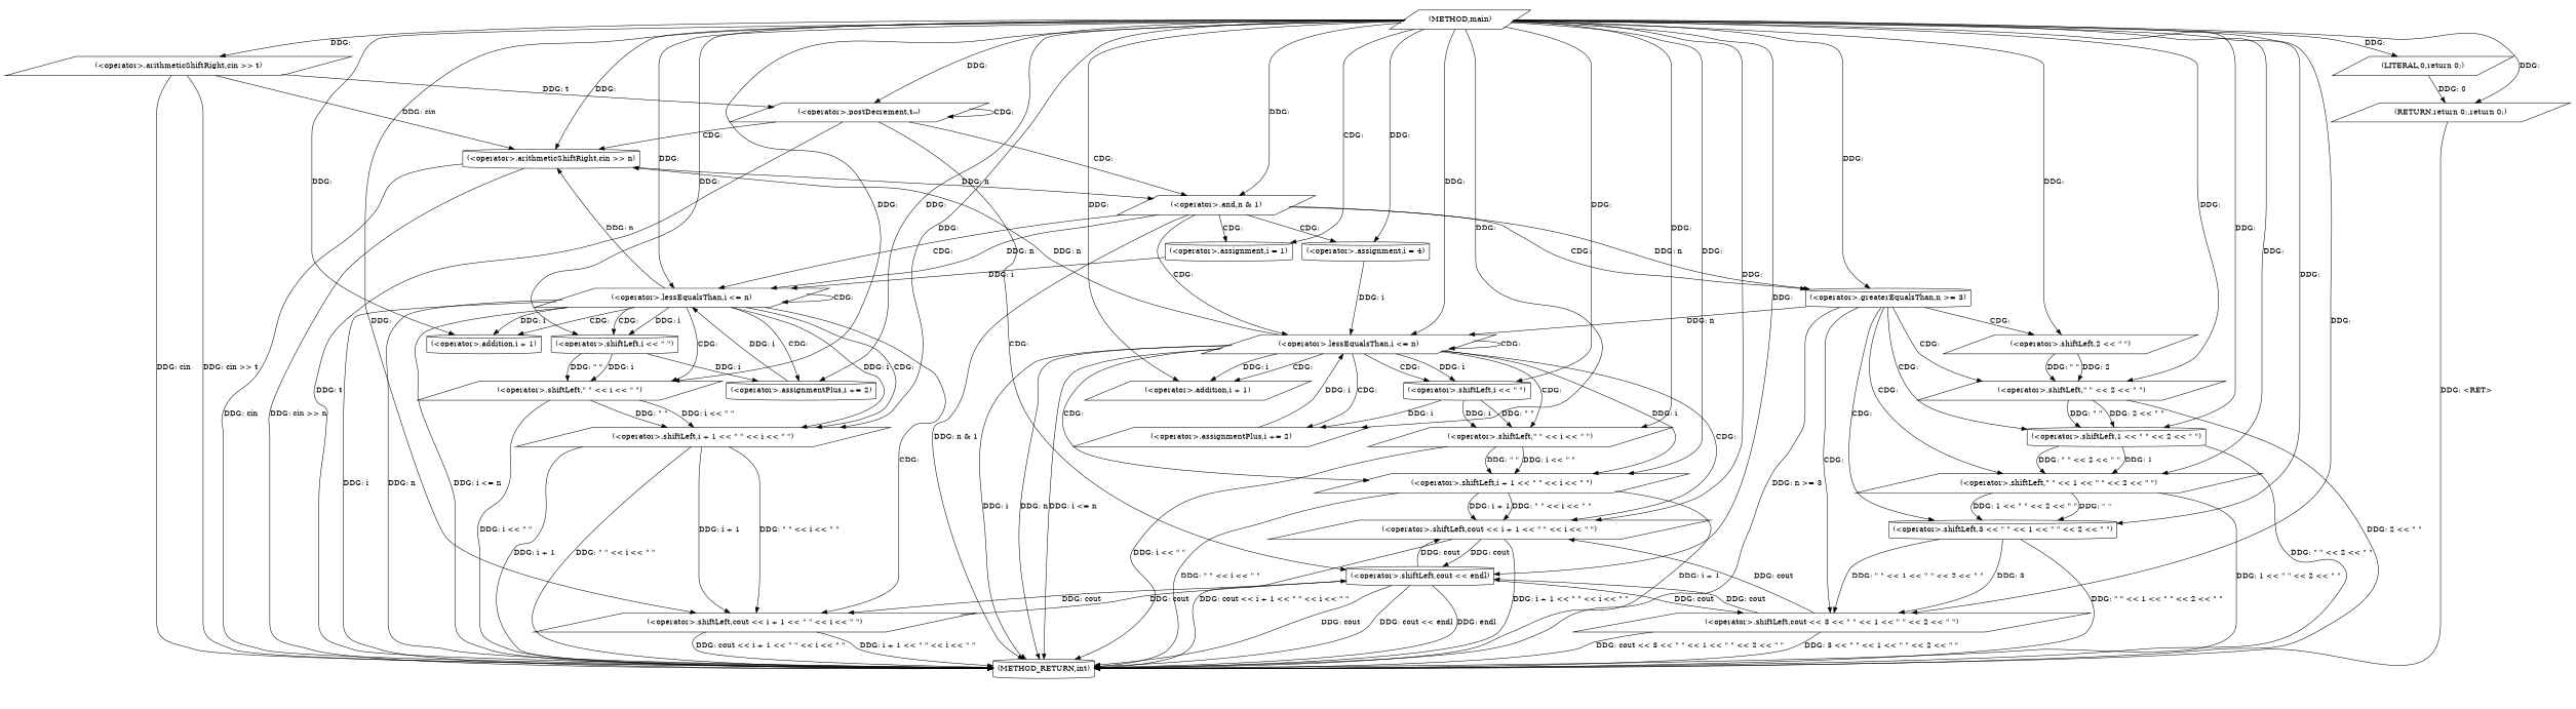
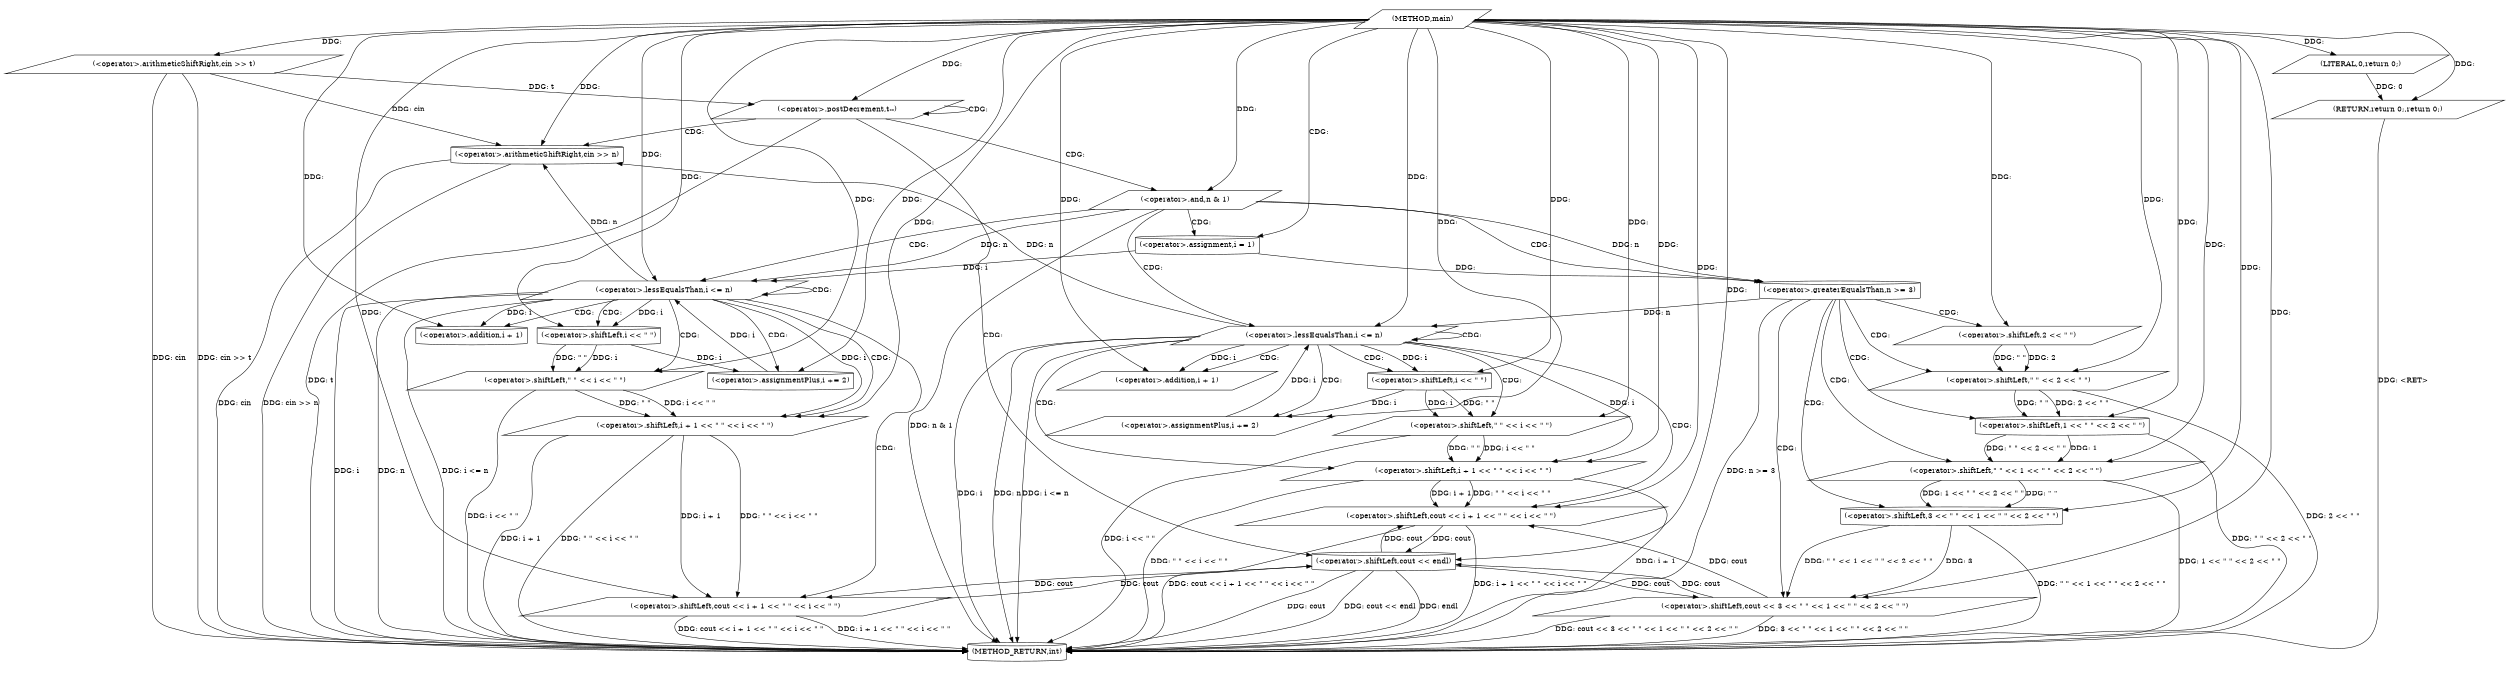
  digraph {
    node [shape=parallelogram]
    n1 [label="(METHOD,main)"]
    n2 [label="(<operator>.arithmeticShiftRight,cin >> t)"]
    n3 [label="(RETURN,return 0;,return 0;)"]
    n4 [label="(<operator>.postDecrement,t--)"]
    n5 [label="(LITERAL,0,return 0;)"]
    n6 [label="(<operator>.arithmeticShiftRight,cin >> n)" shape=cylinder]
    n7 [label="(<operator>.shiftLeft,cout << endl)" shape=cylinder]
    n8 [label="(<operator>.and,n & 1)"]
    n9 [label="(<operator>.greaterEqualsThan,n >= 3)" shape=cylinder]
-   n10 [label="(<operator>.assignment,i = 4)" shape=cylinder]
    n11 [label="(<operator>.lessEqualsThan,i <= n)"]
    n12 [label="(<operator>.assignmentPlus,i += 2)"]
    n13 [label="(<operator>.shiftLeft,cout << 3 << \" \" << 1 << \" \" << 2 << \" \")"]
    n14 [label="(<operator>.shiftLeft,cout << i + 1 << \" \" << i << \" \")"]
    n15 [label="(<operator>.assignment,i = 1)" shape=cylinder]
    n16 [label="(<operator>.lessEqualsThan,i <= n)"]
    n17 [label="(<operator>.assignmentPlus,i += 2)" shape=cylinder]
    n18 [label="(<operator>.shiftLeft,cout << i + 1 << \" \" << i << \" \")"]
    n19 [label="(<operator>.shiftLeft,3 << \" \" << 1 << \" \" << 2 << \" \")" shape=cylinder]
    n20 [label="(<operator>.shiftLeft,i + 1 << \" \" << i << \" \")"]
    n21 [label="(<operator>.shiftLeft,\" \" << 1 << \" \" << 2 << \" \")"]
    n22 [label="(<operator>.addition,i + 1)"]
    n23 [label="(<operator>.shiftLeft,\" \" << i << \" \")"]
    n24 [label="(<operator>.shiftLeft,i + 1 << \" \" << i << \" \")"]
    n25 [label="(<operator>.shiftLeft,1 << \" \" << 2 << \" \")" shape=cylinder]
    n26 [label="(<operator>.shiftLeft,i << \" \")" shape=cylinder]
    n27 [label="(<operator>.addition,i + 1)" shape=cylinder]
    n28 [label="(<operator>.shiftLeft,\" \" << i << \" \")"]
    n29 [label="(<operator>.shiftLeft,\" \" << 2 << \" \")"]
    n30 [label="(<operator>.shiftLeft,i << \" \")" shape=cylinder]
    n31 [label="(<operator>.shiftLeft,2 << \" \")"]
    n32 [label="(METHOD_RETURN,int)" shape=cylinder]
    n1 -> n2 [label="DDG: "]
    n1 -> n3 [label="DDG: "]
    n1 -> n4 [label="DDG: "]
    n1 -> n5 [label="DDG: "]
    n1 -> n6 [label="DDG: "]
    n1 -> n7 [label="DDG: "]
    n1 -> n8 [label="DDG: "]
-   n1 -> n9 [label="DDG: "]
-   n1 -> n10 [label="DDG: "]
+   n15 -> n9 [label="DDG: "]
    n1 -> n11 [label="DDG: "]
    n1 -> n12 [label="DDG: "]
    n1 -> n13 [label="DDG: "]
    n1 -> n14 [label="DDG: "]
    n1 -> n15 [label="CDG: "]
    n1 -> n16 [label="DDG: "]
    n1 -> n17 [label="DDG: "]
    n1 -> n18 [label="DDG: "]
    n1 -> n19 [label="DDG: "]
    n1 -> n20 [label="DDG: "]
    n1 -> n21 [label="DDG: "]
    n1 -> n22 [label="DDG: "]
    n1 -> n23 [label="DDG: "]
    n1 -> n24 [label="DDG: "]
    n1 -> n25 [label="DDG: "]
    n1 -> n26 [label="DDG: "]
    n1 -> n27 [label="DDG: "]
    n1 -> n28 [label="DDG: "]
    n1 -> n29 [label="DDG: "]
    n1 -> n30 [label="DDG: "]
    n1 -> n31 [label="DDG: "]
    n2 -> n4 [label="DDG: t"]
    n2 -> n6 [label="DDG: cin"]
    n2 -> n32 [label="DDG: cin"]
    n2 -> n32 [label="DDG: cin >> t"]
    n3 -> n32 [label="DDG: <RET>"]
    n4 -> n4 [label="CDG: "]
    n4 -> n6 [label="CDG: "]
    n4 -> n7 [label="CDG: "]
    n4 -> n8 [label="CDG: "]
    n4 -> n32 [label="DDG: t"]
    n5 -> n3 [label="DDG: 0"]
-   n6 -> n8 [label="DDG: n"]
    n6 -> n32 [label="DDG: cin"]
    n6 -> n32 [label="DDG: cin >> n"]
    n7 -> n13 [label="DDG: cout"]
    n7 -> n14 [label="DDG: cout"]
    n7 -> n18 [label="DDG: cout"]
    n7 -> n32 [label="DDG: cout"]
    n7 -> n32 [label="DDG: cout << endl"]
    n7 -> n32 [label="DDG: endl"]
    n8 -> n9 [label="DDG: n"]
    n8 -> n9 [label="CDG: "]
-   n8 -> n10 [label="CDG: "]
    n8 -> n11 [label="CDG: "]
    n8 -> n15 [label="CDG: "]
    n8 -> n16 [label="DDG: n"]
    n8 -> n16 [label="CDG: "]
    n8 -> n32 [label="DDG: n & 1"]
    n9 -> n11 [label="DDG: n"]
    n9 -> n13 [label="CDG: "]
    n9 -> n19 [label="CDG: "]
    n9 -> n21 [label="CDG: "]
    n9 -> n25 [label="CDG: "]
    n9 -> n29 [label="CDG: "]
    n9 -> n31 [label="CDG: "]
    n9 -> n32 [label="DDG: n >= 3"]
-   n10 -> n11 [label="DDG: i"]
    n11 -> n6 [label="DDG: n"]
    n11 -> n11 [label="CDG: "]
    n11 -> n12 [label="CDG: "]
    n11 -> n14 [label="CDG: "]
    n11 -> n20 [label="DDG: i"]
    n11 -> n20 [label="CDG: "]
    n11 -> n22 [label="DDG: i"]
    n11 -> n22 [label="CDG: "]
    n11 -> n23 [label="CDG: "]
    n11 -> n26 [label="DDG: i"]
    n11 -> n26 [label="CDG: "]
    n11 -> n32 [label="DDG: i"]
    n11 -> n32 [label="DDG: n"]
    n11 -> n32 [label="DDG: i <= n"]
    n12 -> n11 [label="DDG: i"]
    n13 -> n7 [label="DDG: cout"]
    n13 -> n14 [label="DDG: cout"]
    n13 -> n32 [label="DDG: 3 << \" \" << 1 << \" \" << 2 << \" \""]
    n13 -> n32 [label="DDG: cout << 3 << \" \" << 1 << \" \" << 2 << \" \""]
    n14 -> n7 [label="DDG: cout"]
    n14 -> n32 [label="DDG: i + 1 << \" \" << i << \" \""]
    n14 -> n32 [label="DDG: cout << i + 1 << \" \" << i << \" \""]
    n15 -> n16 [label="DDG: i"]
    n16 -> n6 [label="DDG: n"]
    n16 -> n16 [label="CDG: "]
    n16 -> n17 [label="CDG: "]
    n16 -> n18 [label="CDG: "]
    n16 -> n24 [label="DDG: i"]
    n16 -> n24 [label="CDG: "]
    n16 -> n27 [label="DDG: i"]
    n16 -> n27 [label="CDG: "]
    n16 -> n28 [label="CDG: "]
    n16 -> n30 [label="DDG: i"]
    n16 -> n30 [label="CDG: "]
    n16 -> n32 [label="DDG: i"]
    n16 -> n32 [label="DDG: n"]
    n16 -> n32 [label="DDG: i <= n"]
    n17 -> n16 [label="DDG: i"]
    n18 -> n7 [label="DDG: cout"]
    n18 -> n32 [label="DDG: i + 1 << \" \" << i << \" \""]
    n18 -> n32 [label="DDG: cout << i + 1 << \" \" << i << \" \""]
    n19 -> n13 [label="DDG: 3"]
    n19 -> n13 [label="DDG: \" \" << 1 << \" \" << 2 << \" \""]
    n19 -> n32 [label="DDG: \" \" << 1 << \" \" << 2 << \" \""]
    n20 -> n14 [label="DDG: i + 1"]
    n20 -> n14 [label="DDG: \" \" << i << \" \""]
    n20 -> n32 [label="DDG: i + 1"]
    n20 -> n32 [label="DDG: \" \" << i << \" \""]
    n21 -> n19 [label="DDG: 1 << \" \" << 2 << \" \""]
    n21 -> n19 [label="DDG: \" \""]
    n21 -> n32 [label="DDG: 1 << \" \" << 2 << \" \""]
    n23 -> n20 [label="DDG: i << \" \""]
    n23 -> n20 [label="DDG: \" \""]
    n23 -> n32 [label="DDG: i << \" \""]
    n24 -> n18 [label="DDG: i + 1"]
    n24 -> n18 [label="DDG: \" \" << i << \" \""]
    n24 -> n32 [label="DDG: i + 1"]
    n24 -> n32 [label="DDG: \" \" << i << \" \""]
    n25 -> n21 [label="DDG: 1"]
    n25 -> n21 [label="DDG: \" \" << 2 << \" \""]
    n25 -> n32 [label="DDG: \" \" << 2 << \" \""]
    n26 -> n12 [label="DDG: i"]
    n26 -> n23 [label="DDG: \" \""]
    n26 -> n23 [label="DDG: i"]
    n28 -> n24 [label="DDG: \" \""]
    n28 -> n24 [label="DDG: i << \" \""]
    n28 -> n32 [label="DDG: i << \" \""]
    n29 -> n25 [label="DDG: 2 << \" \""]
    n29 -> n25 [label="DDG: \" \""]
    n29 -> n32 [label="DDG: 2 << \" \""]
    n30 -> n17 [label="DDG: i"]
    n30 -> n28 [label="DDG: \" \""]
    n30 -> n28 [label="DDG: i"]
    n31 -> n29 [label="DDG: 2"]
    n31 -> n29 [label="DDG: \" \""]
  }
